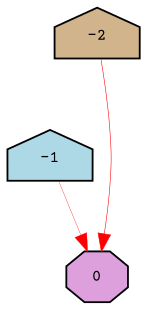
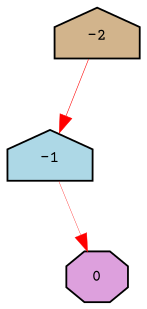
  digraph {
    fontname="Courier Prime"
    node [fontname="Courier Prime" fontsize=9 shape=house style=filled]
    edge [color=red fontname="Courier Prime" style=solid]
    -1 [fillcolor=lightblue height=0.2 width=0.2]
    0 [fillcolor=plum height=0.2 shape=octagon width=0.2]
    -2 [fillcolor=tan height=0.2 width=0.2]
    -1 -> 0 [penwidth=0.18267248425456628]
-   -2 -> 0 [penwidth=0.3089862189070661]
+   -2 -> -1 [penwidth=0.3089862189070661]
  }
